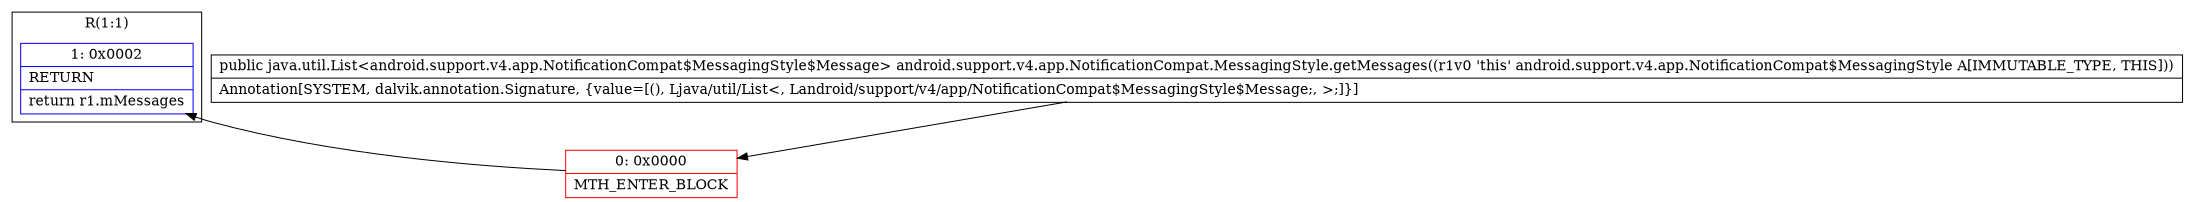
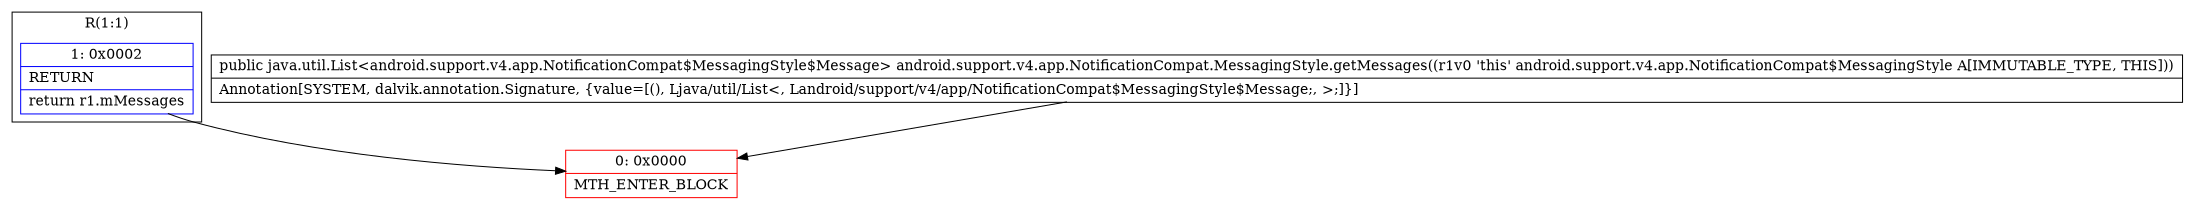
  digraph {
    node [shape=record]
    n1 [color=blue label="{1\:\ 0x0002|RETURN\l|return r1.mMessages\l}"]
    n2 [color=red label="{0\:\ 0x0000|MTH_ENTER_BLOCK\l}"]
    n3 [label="{public java.util.List\<android.support.v4.app.NotificationCompat$MessagingStyle$Message\> android.support.v4.app.NotificationCompat.MessagingStyle.getMessages((r1v0 'this' android.support.v4.app.NotificationCompat$MessagingStyle A[IMMUTABLE_TYPE, THIS]))  | Annotation[SYSTEM, dalvik.annotation.Signature, \{value=[(), Ljava\/util\/List\<, Landroid\/support\/v4\/app\/NotificationCompat$MessagingStyle$Message;, \>;]\}]\l}"]
    subgraph cluster_1 {
      label="R(1:1)"
      n1
    }
-   n2 -> n1
+   n1 -> n2
    n3 -> n2
  }
